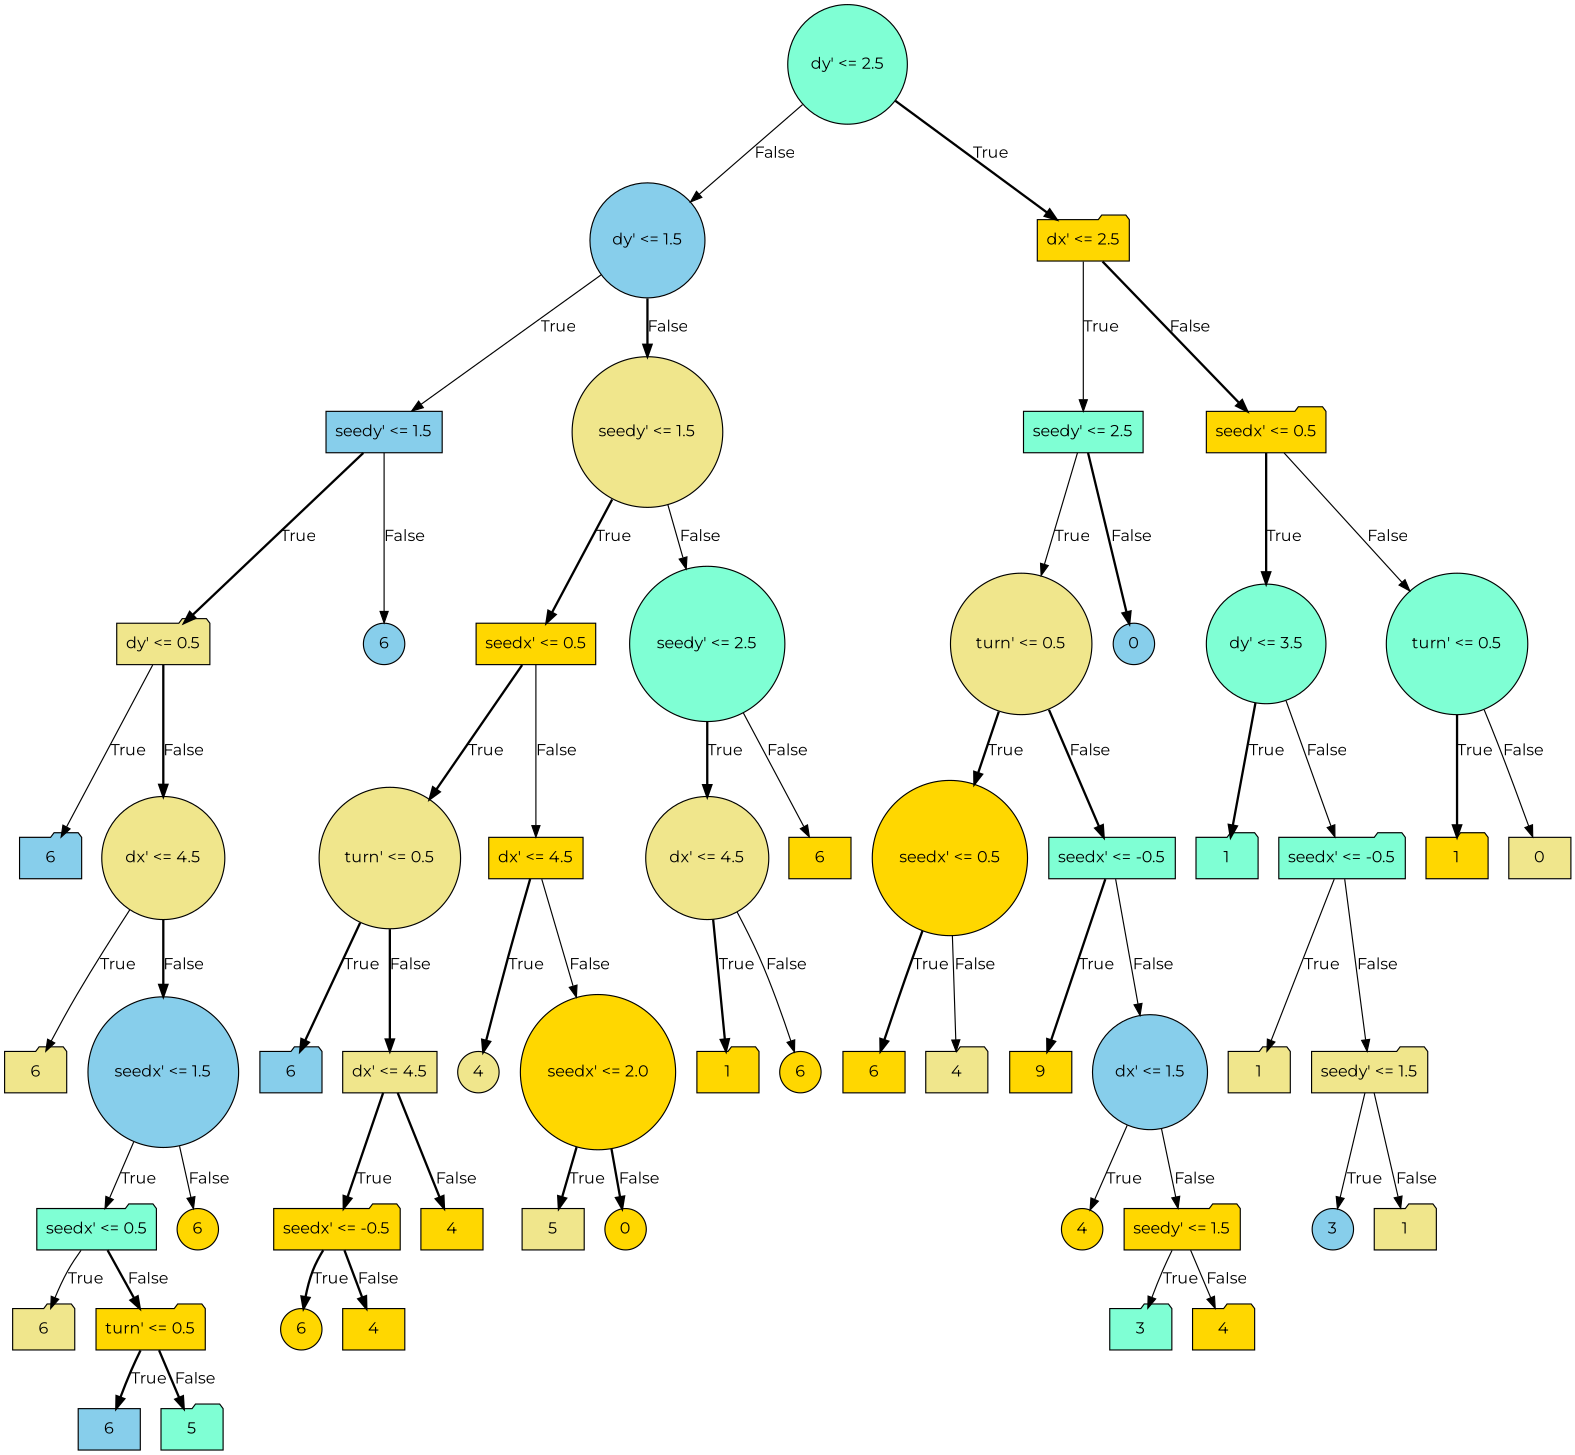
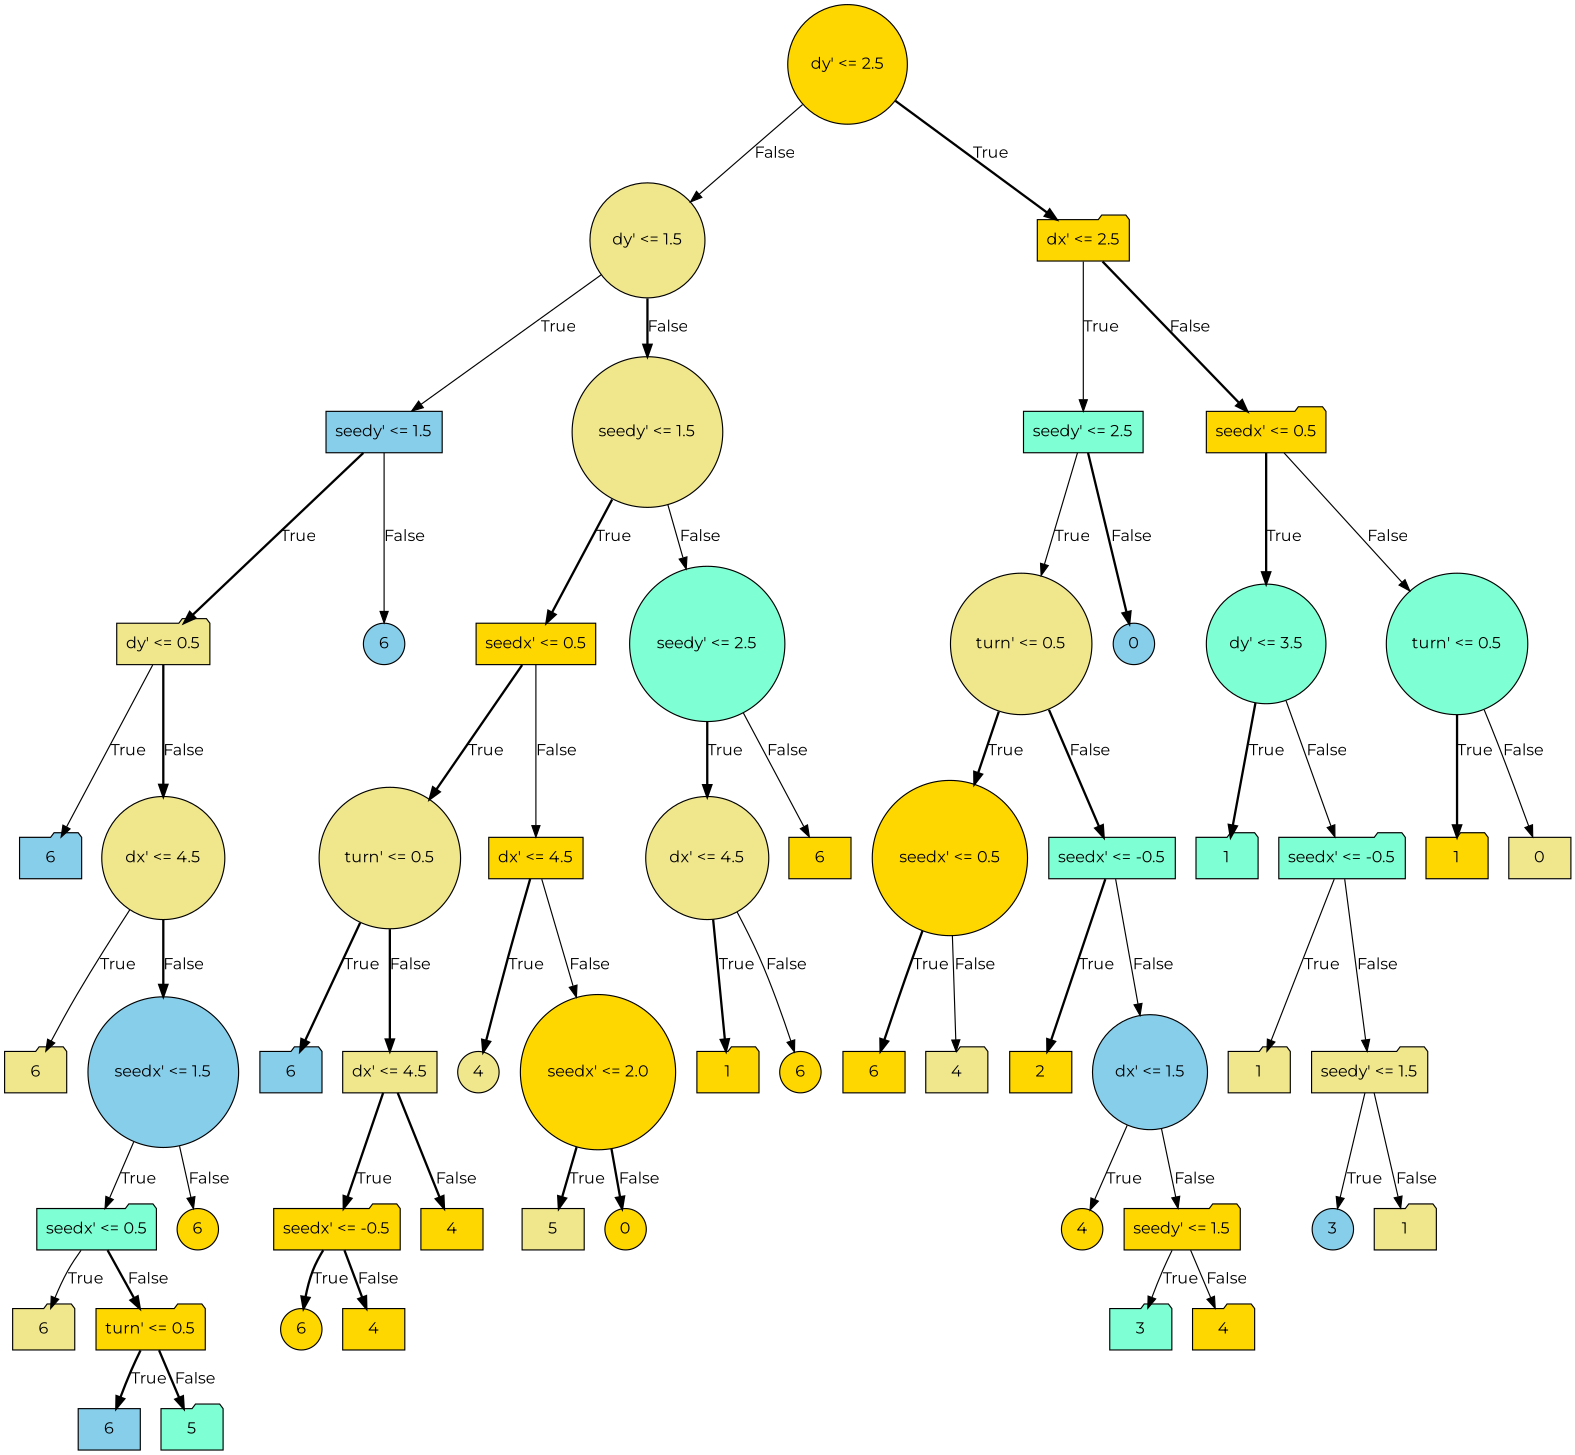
  digraph {
    fontname=Montserrat
    node [fillcolor=gold fontname=Montserrat shape=circle style=filled]
    edge [fontname=Montserrat style=bold]
-   n1 [fillcolor=aquamarine label="dy' <= 2.5"]
-   n2 [fillcolor=skyblue label="dy' <= 1.5"]
+   n1 [label="dy' <= 2.5"]
+   n2 [fillcolor=khaki label="dy' <= 1.5"]
    n3 [label="dx' <= 2.5" shape=folder]
    n4 [fillcolor=skyblue label="seedy' <= 1.5" shape=box]
    n5 [fillcolor=khaki label="seedy' <= 1.5"]
    n6 [fillcolor=aquamarine label="seedy' <= 2.5" shape=box]
    n7 [label="seedx' <= 0.5" shape=folder]
    n8 [fillcolor=khaki label="dy' <= 0.5" shape=folder]
    n9 [fillcolor=skyblue label=6]
    n10 [label="seedx' <= 0.5" shape=box]
    n11 [fillcolor=aquamarine label="seedy' <= 2.5"]
    n12 [fillcolor=skyblue label=6 shape=folder]
    n13 [fillcolor=khaki label="dx' <= 4.5"]
    n14 [fillcolor=khaki label=6 shape=folder]
    n15 [fillcolor=skyblue label="seedx' <= 1.5"]
    n16 [fillcolor=aquamarine label="seedx' <= 0.5" shape=folder]
    n17 [label=6]
    n18 [fillcolor=khaki label=6 shape=folder]
    n19 [label="turn' <= 0.5" shape=folder]
    n20 [fillcolor=skyblue label=6 shape=box]
    n21 [fillcolor=aquamarine label=5 shape=folder]
    n22 [fillcolor=khaki label="turn' <= 0.5"]
    n23 [label="dx' <= 4.5" shape=box]
    n24 [fillcolor=khaki label="dx' <= 4.5"]
    n25 [label=6 shape=box]
    n26 [fillcolor=skyblue label=6 shape=folder]
    n27 [fillcolor=khaki label="dx' <= 4.5" shape=box]
    n28 [fillcolor=khaki label=4]
    n29 [label="seedx' <= 2.0"]
    n30 [label="seedx' <= -0.5" shape=folder]
    n31 [label=4 shape=box]
    n32 [label=6]
    n33 [label=4 shape=box]
    n34 [fillcolor=khaki label=5 shape=box]
    n35 [label=0]
    n36 [label=1 shape=folder]
    n37 [label=6]
    n38 [fillcolor=khaki label="turn' <= 0.5"]
    n39 [fillcolor=skyblue label=0]
    n40 [fillcolor=aquamarine label="dy' <= 3.5"]
    n41 [fillcolor=aquamarine label="turn' <= 0.5"]
    n42 [label="seedx' <= 0.5"]
    n43 [fillcolor=aquamarine label="seedx' <= -0.5" shape=box]
    n44 [label=6 shape=box]
    n45 [fillcolor=khaki label=4 shape=folder]
-   n46 [label=9 shape=box]
+   n46 [label=2 shape=box]
    n47 [fillcolor=skyblue label="dx' <= 1.5"]
    n48 [label=4]
    n49 [label="seedy' <= 1.5" shape=folder]
    n50 [fillcolor=aquamarine label=3 shape=folder]
    n51 [label=4 shape=folder]
    n52 [fillcolor=aquamarine label=1 shape=folder]
    n53 [fillcolor=aquamarine label="seedx' <= -0.5" shape=folder]
    n54 [label=1 shape=folder]
    n55 [fillcolor=khaki label=0 shape=box]
    n56 [fillcolor=khaki label=1 shape=folder]
    n57 [fillcolor=khaki label="seedy' <= 1.5" shape=folder]
    n58 [fillcolor=skyblue label=3]
    n59 [fillcolor=khaki label=1 shape=folder]
    n1 -> n2 [label=False style=solid]
    n1 -> n3 [label=True]
    n2 -> n4 [label=True style=solid]
    n2 -> n5 [label=False]
    n3 -> n6 [label=True style=solid]
    n3 -> n7 [label=False]
    n4 -> n8 [label=True]
    n4 -> n9 [label=False style=solid]
    n5 -> n10 [label=True]
    n5 -> n11 [label=False style=solid]
    n6 -> n38 [label=True style=solid]
    n6 -> n39 [label=False]
    n7 -> n40 [label=True]
    n7 -> n41 [label=False style=solid]
    n8 -> n12 [label=True style=solid]
    n8 -> n13 [label=False]
    n10 -> n22 [label=True]
    n10 -> n23 [label=False style=solid]
    n11 -> n24 [label=True]
    n11 -> n25 [label=False style=solid]
    n13 -> n14 [label=True style=solid]
    n13 -> n15 [label=False]
    n15 -> n16 [label=True style=solid]
    n15 -> n17 [label=False style=solid]
    n16 -> n18 [label=True style=solid]
    n16 -> n19 [label=False]
    n19 -> n20 [label=True]
    n19 -> n21 [label=False]
    n22 -> n26 [label=True]
    n22 -> n27 [label=False]
    n23 -> n28 [label=True]
    n23 -> n29 [label=False style=solid]
    n24 -> n36 [label=True]
    n24 -> n37 [label=False style=solid]
    n27 -> n30 [label=True]
    n27 -> n31 [label=False]
    n29 -> n34 [label=True]
    n29 -> n35 [label=False]
    n30 -> n32 [label=True]
    n30 -> n33 [label=False]
    n38 -> n42 [label=True]
    n38 -> n43 [label=False]
    n40 -> n52 [label=True]
    n40 -> n53 [label=False style=solid]
    n41 -> n54 [label=True]
    n41 -> n55 [label=False style=solid]
    n42 -> n44 [label=True]
    n42 -> n45 [label=False style=solid]
    n43 -> n46 [label=True]
    n43 -> n47 [label=False style=solid]
    n47 -> n48 [label=True style=solid]
    n47 -> n49 [label=False style=solid]
    n49 -> n50 [label=True style=solid]
    n49 -> n51 [label=False style=solid]
    n53 -> n56 [label=True style=solid]
    n53 -> n57 [label=False style=solid]
    n57 -> n58 [label=True style=solid]
    n57 -> n59 [label=False style=solid]
  }
